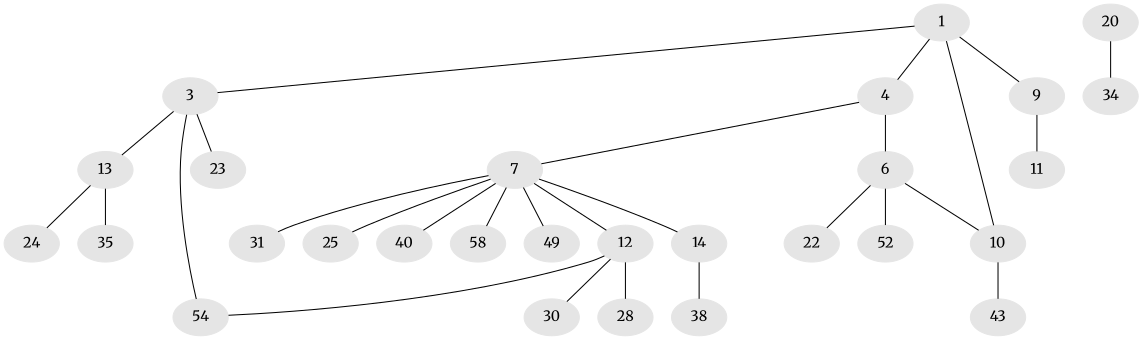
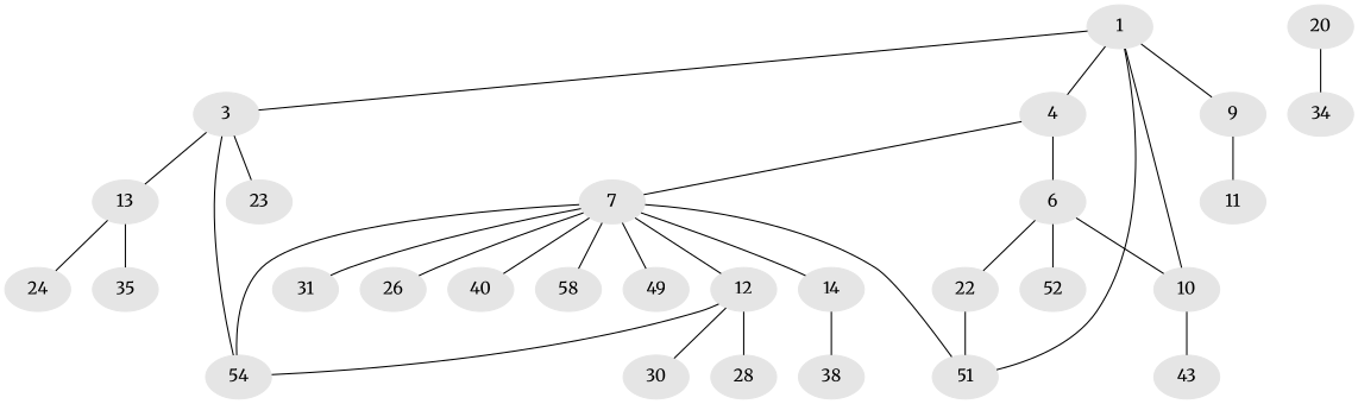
  graph {
    fontname=Merriweather
    node [color=gray90 fontname=Merriweather style=filled]
    edge [fontname=Merriweather]
    1 [super="+2"]
    3
    4 [super="+5"]
    9
    10 [super="+33"]
+   51 [super="+56"]
    13 [super="+15+32"]
    23
    54
    6 [super="+41+19"]
    7 [super="+8+26+18+17"]
    11
    43 [super="+58"]
    20 [super="+22"]
    34 [super="+44+37+42"]
    24 [super="+55+59"]
    35
    n18 [label=22 super="+31"]
    52
    12 [super="+27"]
    14
    n22 [label=31]
-   25 [super="+39"]
+   25 [super="+39" label=26]
    40
    n25 [label=58]
    49
    28
    30
    38
    1 -- 3
    1 -- 4
    1 -- 9
    1 -- 10
+   1 -- 51
    3 -- 13
    3 -- 23
    3 -- 54
    4 -- 6
    4 -- 7
    9 -- 11
    10 -- 43
    13 -- 24
    13 -- 35
    6 -- 10
    6 -- n18
    6 -- 52
+   7 -- 51
+   7 -- 54
    7 -- 12
    7 -- 14
    7 -- n22
    7 -- 25
    7 -- 40
    7 -- n25
    7 -- 49
    20 -- 34
+   n18 -- 51
    12 -- 54
    12 -- 28
    12 -- 30
    14 -- 38
  }
